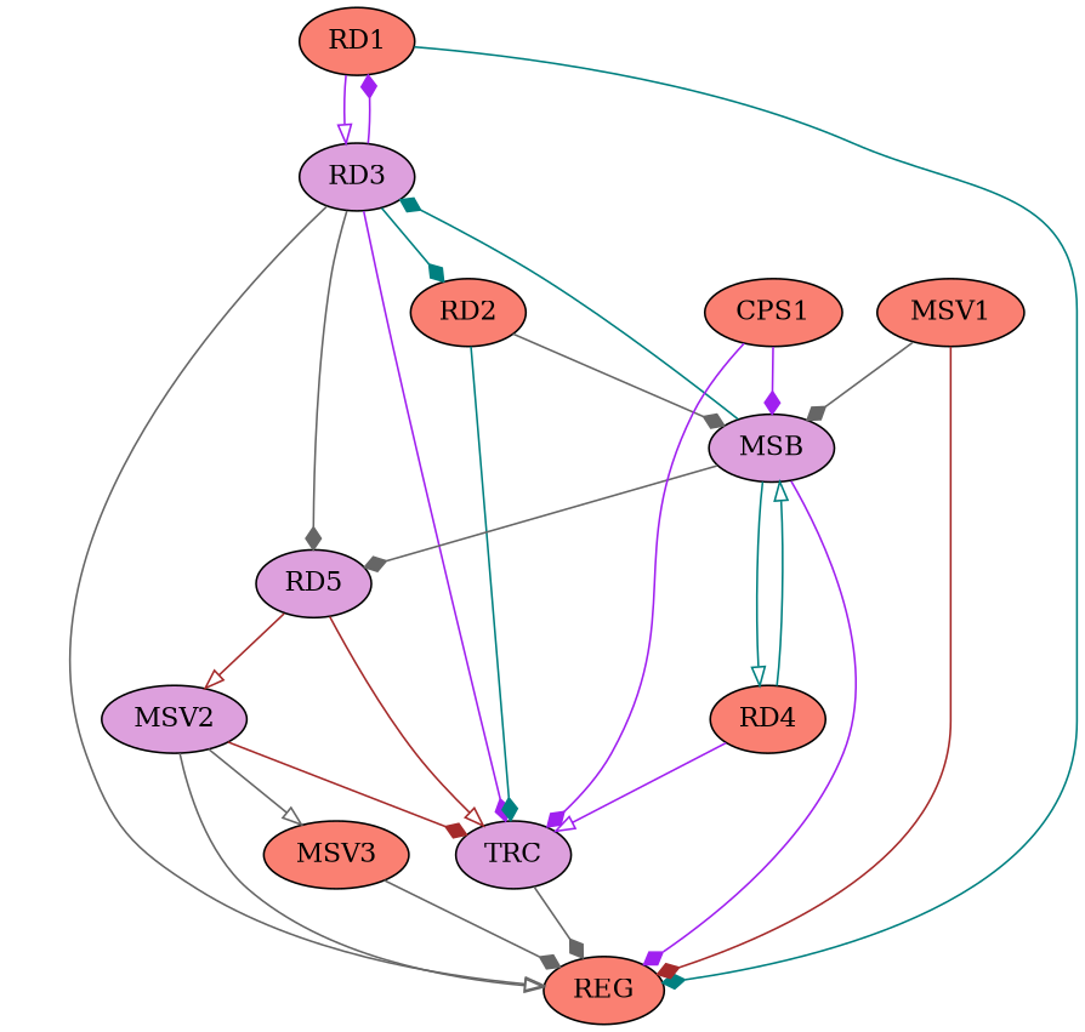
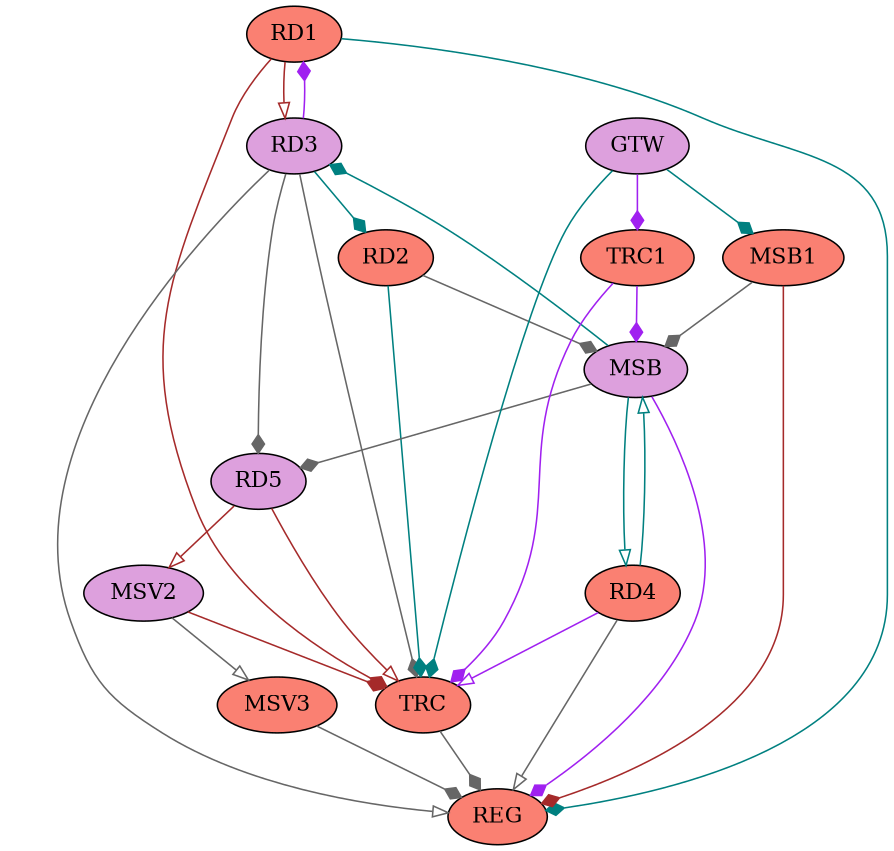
  strict digraph {
    fontname="DejaVu Serif"
    node [fillcolor=salmon fontname="DejaVu Serif" style=filled]
    edge [arrowhead=diamond color=gray40 fontname="DejaVu Serif"]
    n1 [label=RD1]
    n2 [fillcolor=plum label=RD3]
    n3 [label=REG]
-   n4 [fillcolor=plum label=TRC]
+   n4 [label=TRC]
    n5 [label=RD2]
    n6 [fillcolor=plum label=RD5]
    n7 [fillcolor=plum label=MSB]
    n8 [label=RD4]
    n9 [fillcolor=plum label=MSV2]
    n10 [label=MSV3]
-   n11 [label=CPS1]
-   n13 [label=MSV1]
-   n1 -> n2 [arrowhead=onormal color=purple]
+   n11 [label=TRC1]
+   n12 [fillcolor=plum label=GTW]
+   n13 [label=MSB1]
+   n1 -> n2 [arrowhead=onormal color=brown]
    n1 -> n3 [color=teal]
+   n1 -> n4 [color=brown]
    n2 -> n1 [color=purple]
    n2 -> n3 [arrowhead=onormal]
-   n2 -> n4 [color=purple]
+   n2 -> n4
    n2 -> n5 [color=teal]
    n2 -> n6
    n4 -> n3
    n5 -> n4 [color=teal]
    n5 -> n7
    n6 -> n4 [arrowhead=onormal color=brown]
    n6 -> n9 [arrowhead=onormal color=brown]
    n7 -> n2 [color=teal]
    n7 -> n3 [color=purple]
    n7 -> n6
    n7 -> n8 [arrowhead=onormal color=teal]
    n8 -> n4 [arrowhead=onormal color=purple]
    n8 -> n7 [arrowhead=onormal color=teal]
-   n9 -> n3 [arrowhead=onormal]
+   n8 -> n3 [arrowhead=onormal]
    n9 -> n4 [color=brown]
    n9 -> n10 [arrowhead=onormal]
    n10 -> n3
    n11 -> n4 [color=purple]
    n11 -> n7 [color=purple]
+   n12 -> n4 [color=teal]
+   n12 -> n11 [color=purple]
+   n12 -> n13 [color=teal]
    n13 -> n3 [color=brown]
    n13 -> n7
  }
